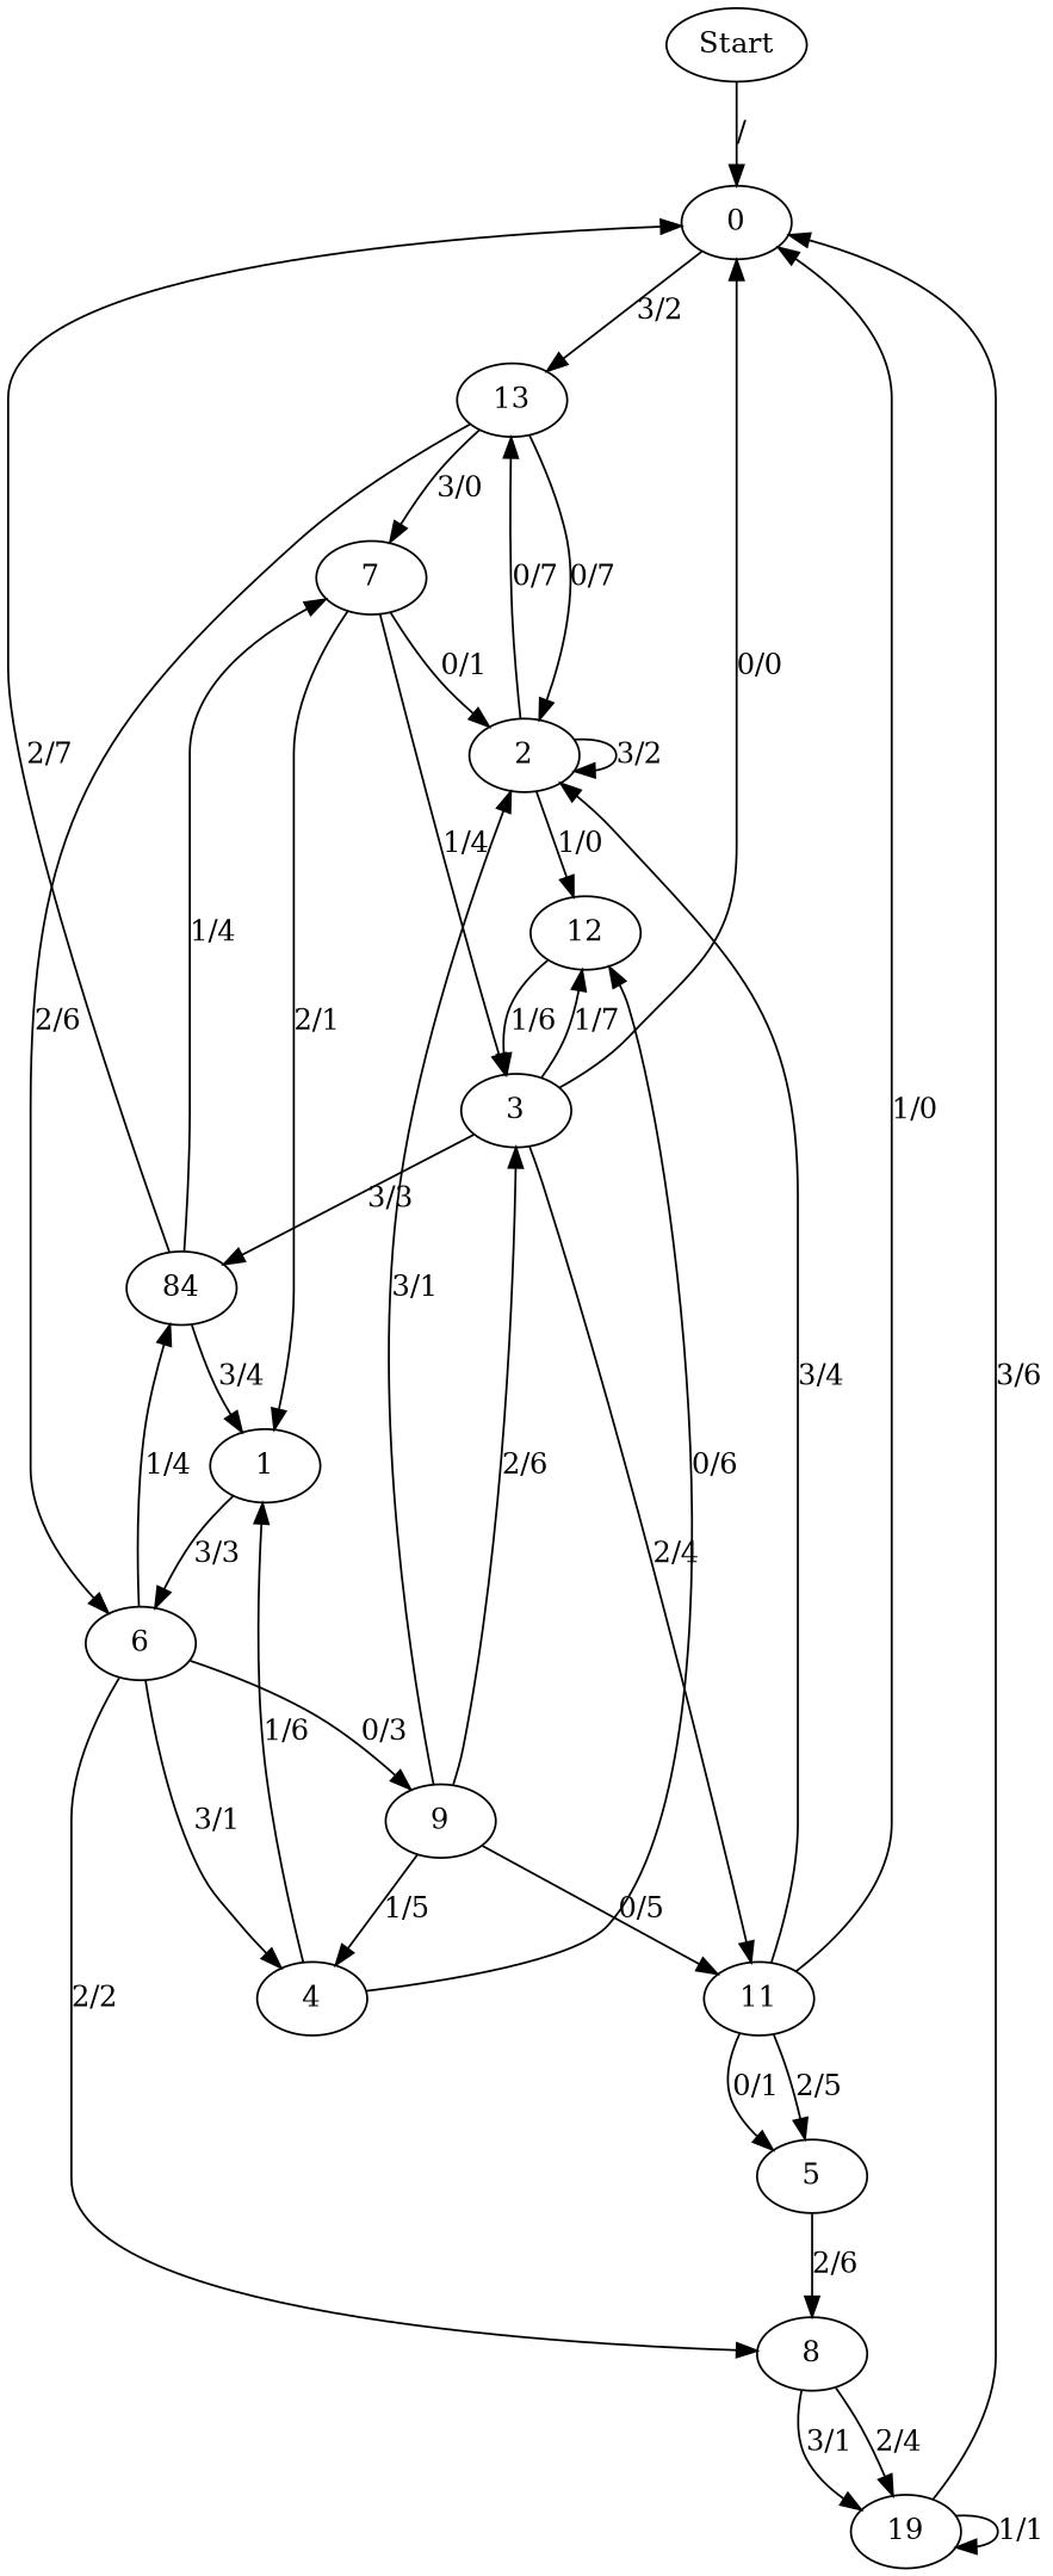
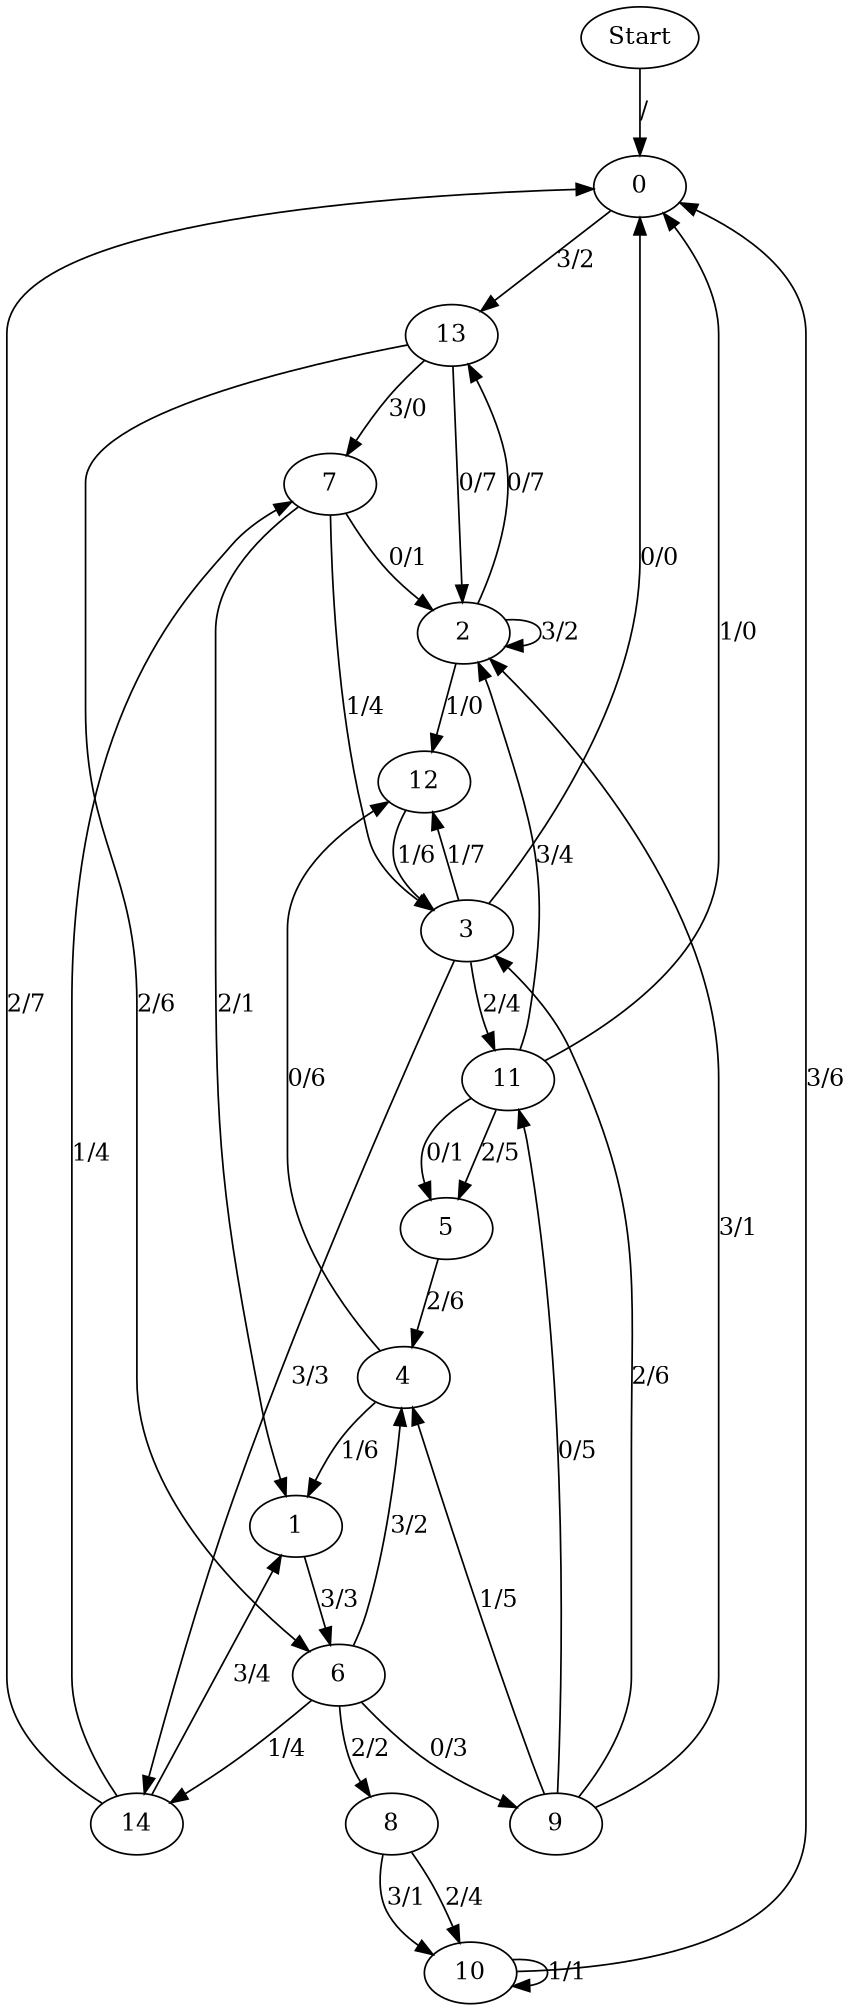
  digraph {
    Start
    0
    13
    7
    2
    6
    3
    1
    12
-   14 [label=84]
+   14
    8
    4
    9
    11
-   10 [label=19]
+   10
    5
    Start -> 0 [label="/"]
    0 -> 13 [label="3/2"]
    13 -> 7 [label="3/0"]
    13 -> 2 [label="0/7"]
    13 -> 6 [label="2/6"]
    7 -> 2 [label="0/1"]
    7 -> 3 [label="1/4"]
    7 -> 1 [label="2/1"]
    2 -> 13 [label="0/7"]
    2 -> 2 [label="3/2"]
    2 -> 12 [label="1/0"]
    6 -> 14 [label="1/4"]
    6 -> 8 [label="2/2"]
-   6 -> 4 [label="3/1"]
+   6 -> 4 [label="3/2"]
    6 -> 9 [label="0/3"]
    3 -> 0 [label="0/0"]
    3 -> 12 [label="1/7"]
    3 -> 14 [label="3/3"]
    3 -> 11 [label="2/4"]
    1 -> 6 [label="3/3"]
    12 -> 3 [label="1/6"]
    14 -> 0 [label="2/7"]
    14 -> 7 [label="1/4"]
    14 -> 1 [label="3/4"]
    8 -> 10 [label="2/4"]
    8 -> 10 [label="3/1"]
    4 -> 1 [label="1/6"]
    4 -> 12 [label="0/6"]
    9 -> 2 [label="3/1"]
    9 -> 3 [label="2/6"]
    9 -> 4 [label="1/5"]
    9 -> 11 [label="0/5"]
    11 -> 0 [label="1/0"]
    11 -> 2 [label="3/4"]
    11 -> 5 [label="2/5"]
    11 -> 5 [label="0/1"]
    10 -> 0 [label="3/6"]
    10 -> 10 [label="1/1"]
-   5 -> 8 [label="2/6"]
+   5 -> 4 [label="2/6"]
  }
